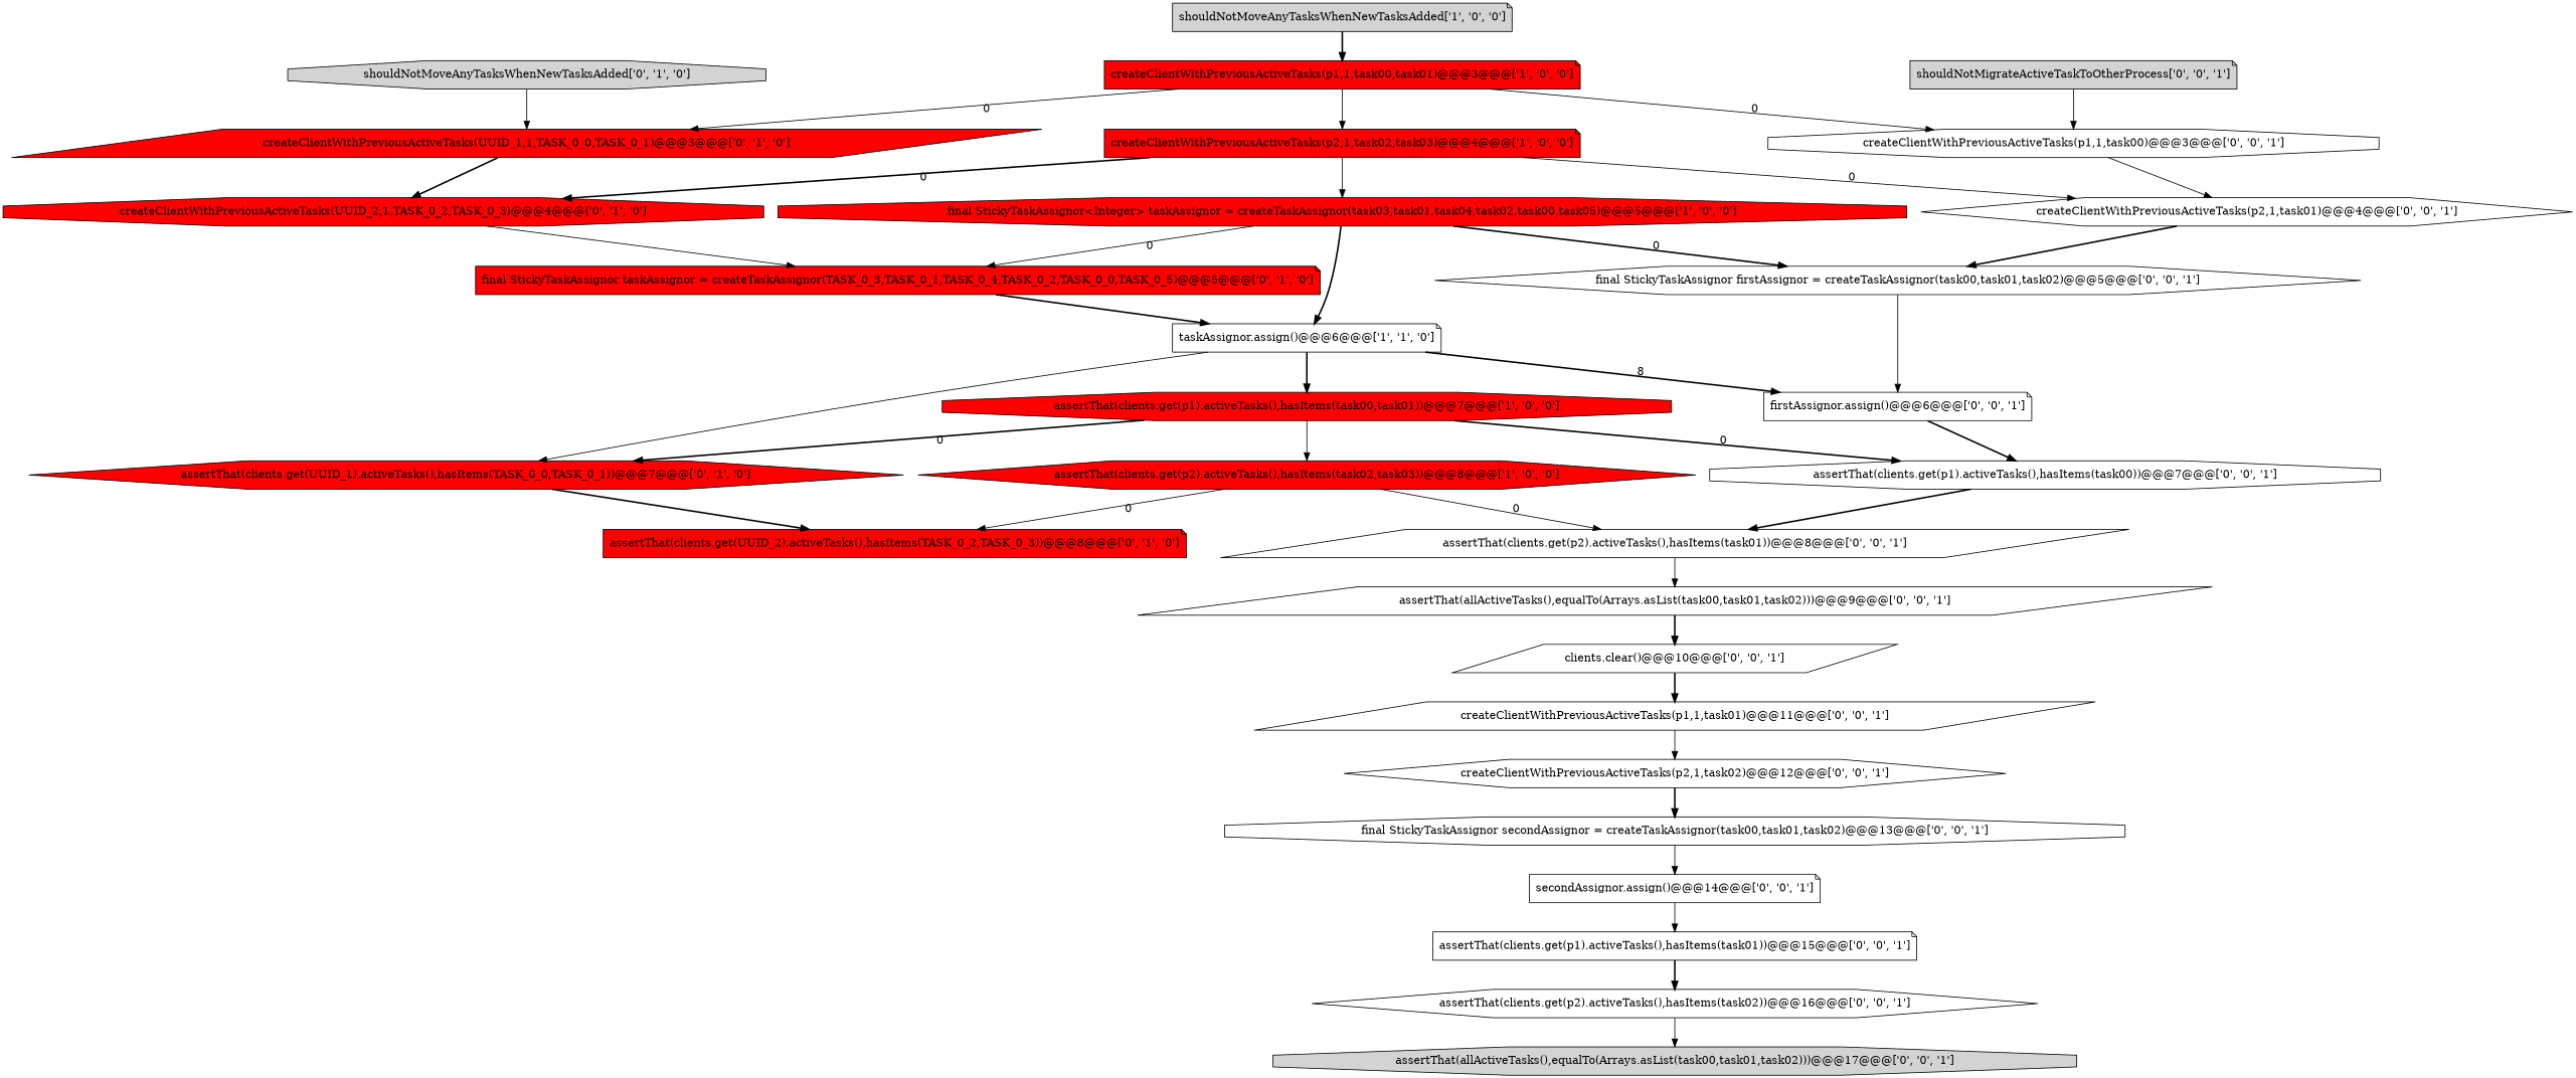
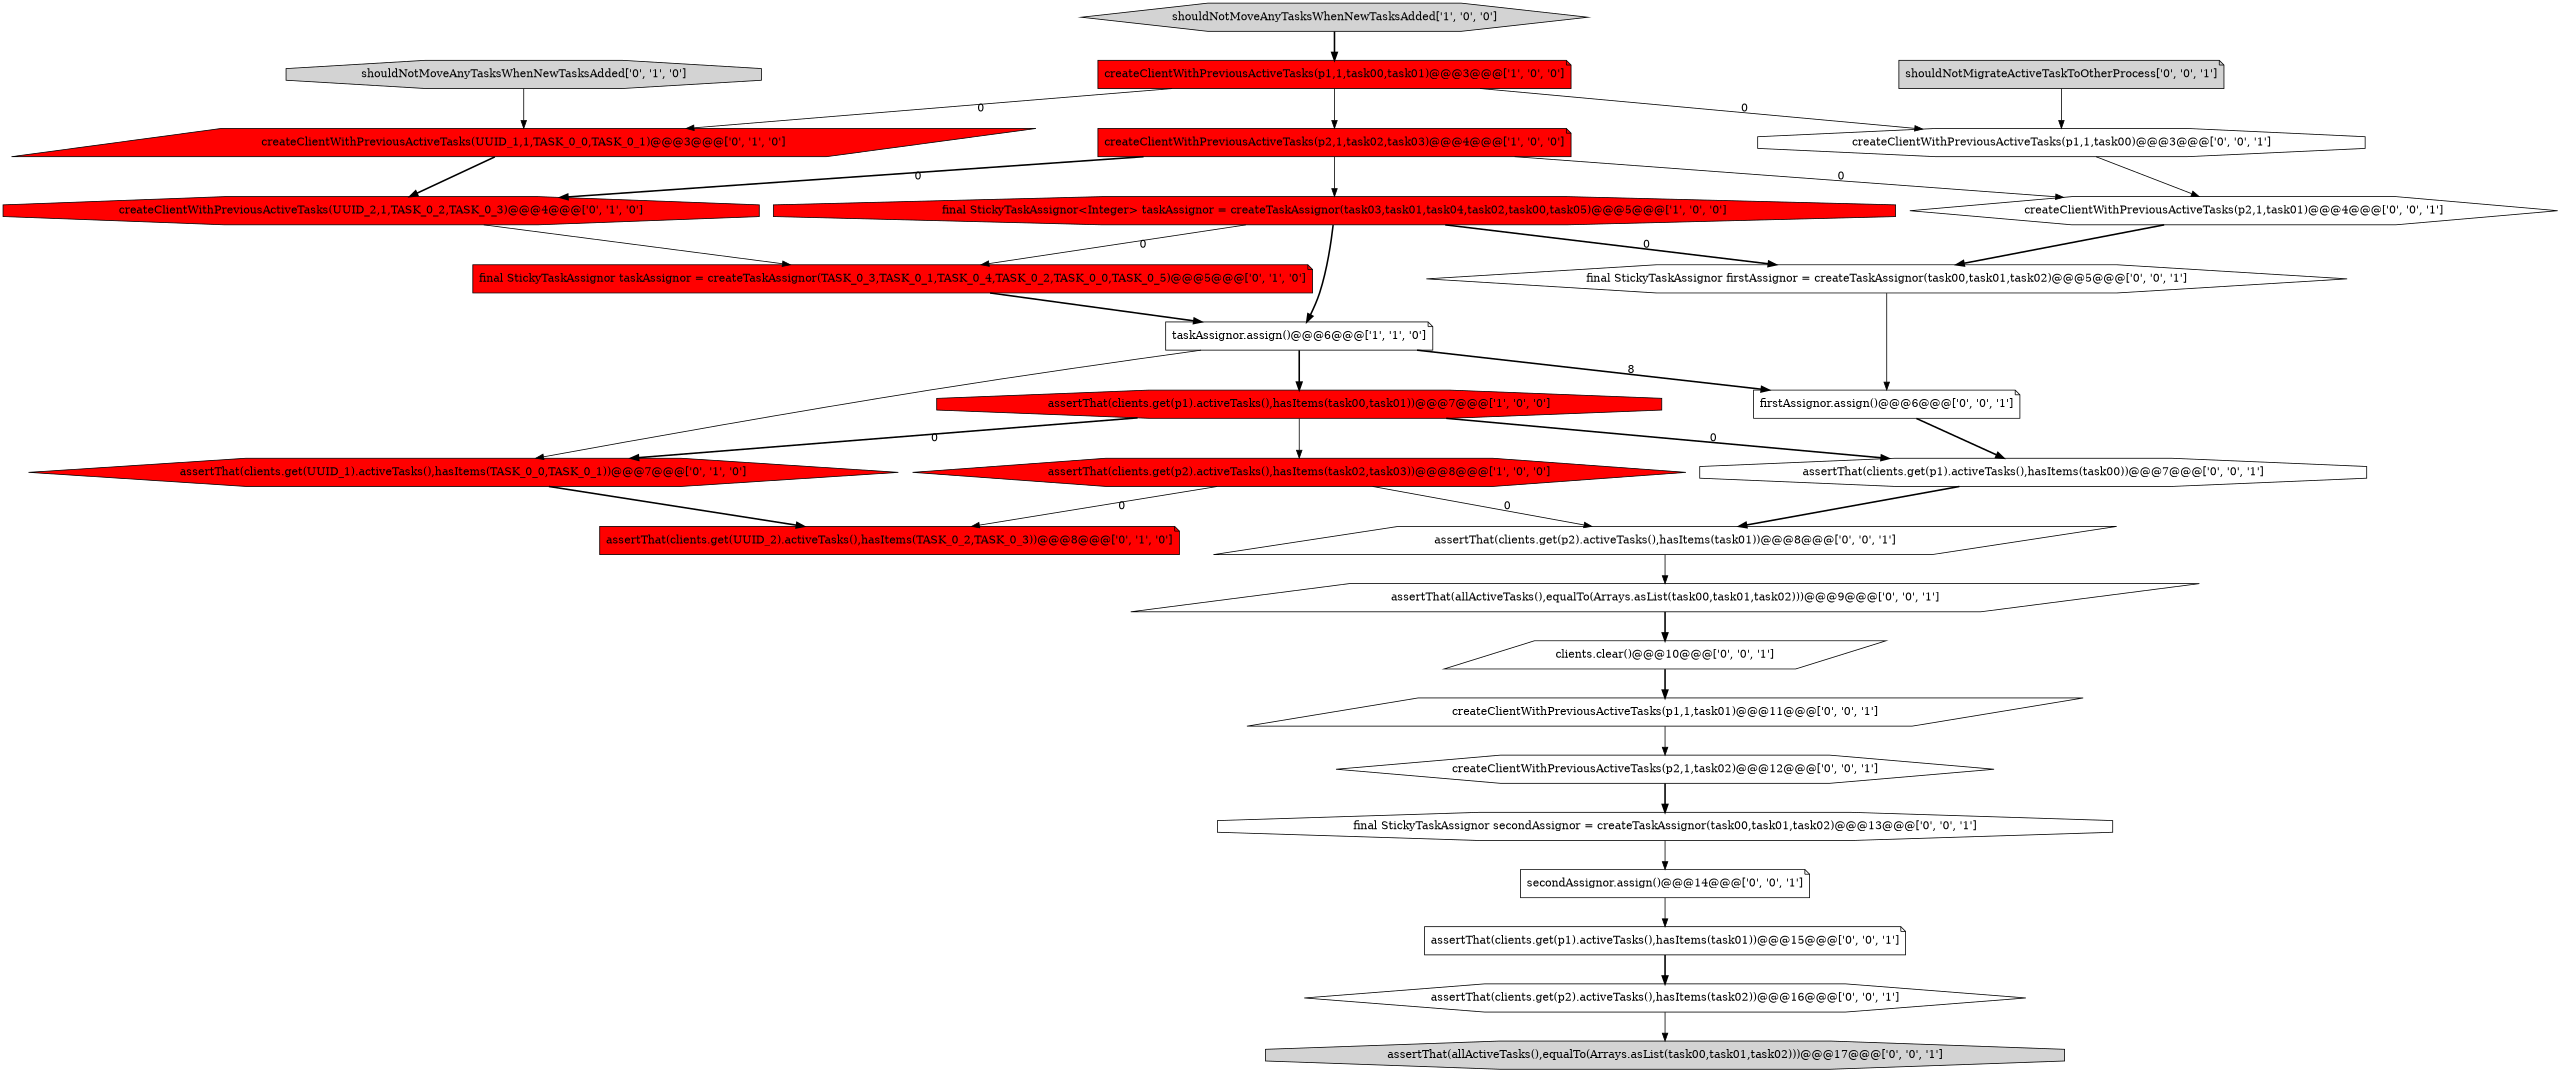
  digraph {
    node [fillcolor=white shape=note style=filled]
    edge [style=solid]
    n1 [fillcolor=red label="createClientWithPreviousActiveTasks(UUID_1,1,TASK_0_0,TASK_0_1)@@@3@@@['0', '1', '0']" shape=parallelogram]
    n2 [fillcolor=red label="createClientWithPreviousActiveTasks(UUID_2,1,TASK_0_2,TASK_0_3)@@@4@@@['0', '1', '0']" shape=octagon]
    n3 [fillcolor=red label="final StickyTaskAssignor taskAssignor = createTaskAssignor(TASK_0_3,TASK_0_1,TASK_0_4,TASK_0_2,TASK_0_0,TASK_0_5)@@@5@@@['0', '1', '0']"]
    n4 [fillcolor=lightgray label="shouldNotMoveAnyTasksWhenNewTasksAdded['0', '1', '0']" shape=octagon]
    n5 [label="taskAssignor.assign()@@@6@@@['1', '1', '0']"]
    n6 [fillcolor=red label="assertThat(clients.get(p1).activeTasks(),hasItems(task00,task01))@@@7@@@['1', '0', '0']" shape=octagon]
    n7 [label="firstAssignor.assign()@@@6@@@['0', '0', '1']"]
    n8 [fillcolor=red label="assertThat(clients.get(UUID_1).activeTasks(),hasItems(TASK_0_0,TASK_0_1))@@@7@@@['0', '1', '0']" shape=hexagon]
    n9 [label="assertThat(clients.get(p1).activeTasks(),hasItems(task00))@@@7@@@['0', '0', '1']" shape=octagon]
    n10 [fillcolor=red label="assertThat(clients.get(p2).activeTasks(),hasItems(task02,task03))@@@8@@@['1', '0', '0']" shape=hexagon]
    n11 [fillcolor=red label="assertThat(clients.get(UUID_2).activeTasks(),hasItems(TASK_0_2,TASK_0_3))@@@8@@@['0', '1', '0']"]
    n12 [label="assertThat(clients.get(p2).activeTasks(),hasItems(task01))@@@8@@@['0', '0', '1']" shape=parallelogram]
    n13 [label="assertThat(allActiveTasks(),equalTo(Arrays.asList(task00,task01,task02)))@@@9@@@['0', '0', '1']" shape=parallelogram]
    n14 [label="clients.clear()@@@10@@@['0', '0', '1']" shape=parallelogram]
    n15 [label="final StickyTaskAssignor firstAssignor = createTaskAssignor(task00,task01,task02)@@@5@@@['0', '0', '1']" shape=hexagon]
    n16 [fillcolor=red label="createClientWithPreviousActiveTasks(p2,1,task02,task03)@@@4@@@['1', '0', '0']"]
    n17 [label="createClientWithPreviousActiveTasks(p2,1,task01)@@@4@@@['0', '0', '1']" shape=hexagon]
    n18 [fillcolor=red label="final StickyTaskAssignor<Integer> taskAssignor = createTaskAssignor(task03,task01,task04,task02,task00,task05)@@@5@@@['1', '0', '0']" shape=octagon]
    n19 [label="createClientWithPreviousActiveTasks(p1,1,task01)@@@11@@@['0', '0', '1']" shape=parallelogram]
    n20 [label="createClientWithPreviousActiveTasks(p2,1,task02)@@@12@@@['0', '0', '1']" shape=hexagon]
    n21 [label="assertThat(clients.get(p1).activeTasks(),hasItems(task01))@@@15@@@['0', '0', '1']"]
    n22 [label="assertThat(clients.get(p2).activeTasks(),hasItems(task02))@@@16@@@['0', '0', '1']" shape=hexagon]
    n23 [fillcolor=lightgray label="assertThat(allActiveTasks(),equalTo(Arrays.asList(task00,task01,task02)))@@@17@@@['0', '0', '1']" shape=octagon]
-   n24 [fillcolor=lightgray label="shouldNotMoveAnyTasksWhenNewTasksAdded['1', '0', '0']"]
+   n24 [fillcolor=lightgray label="shouldNotMoveAnyTasksWhenNewTasksAdded['1', '0', '0']" shape=hexagon]
    n25 [fillcolor=red label="createClientWithPreviousActiveTasks(p1,1,task00,task01)@@@3@@@['1', '0', '0']"]
    n26 [label="createClientWithPreviousActiveTasks(p1,1,task00)@@@3@@@['0', '0', '1']" shape=octagon]
    n27 [label="final StickyTaskAssignor secondAssignor = createTaskAssignor(task00,task01,task02)@@@13@@@['0', '0', '1']" shape=octagon]
    n28 [label="secondAssignor.assign()@@@14@@@['0', '0', '1']"]
    n29 [fillcolor=lightgray label="shouldNotMigrateActiveTaskToOtherProcess['0', '0', '1']"]
    n1 -> n2 [style=bold]
    n2 -> n3
    n3 -> n5 [style=bold]
    n4 -> n1
    n5 -> n6 [style=bold]
    n5 -> n7 [label=8 style=bold]
    n5 -> n8
    n6 -> n8 [label=0 style=bold]
    n6 -> n9 [label=0 style=bold]
    n6 -> n10
    n7 -> n9 [style=bold]
    n8 -> n11 [style=bold]
    n9 -> n12 [style=bold]
    n10 -> n11 [label=0]
    n10 -> n12 [label=0]
    n12 -> n13
    n13 -> n14 [style=bold]
    n14 -> n19 [style=bold]
    n15 -> n7
    n16 -> n2 [label=0 style=bold]
    n16 -> n17 [label=0]
    n16 -> n18
    n17 -> n15 [style=bold]
    n18 -> n3 [label=0]
    n18 -> n5 [style=bold]
    n18 -> n15 [label=0 style=bold]
    n19 -> n20
    n20 -> n27 [style=bold]
    n21 -> n22 [style=bold]
    n22 -> n23
    n24 -> n25 [style=bold]
    n25 -> n1 [label=0]
    n25 -> n16
    n25 -> n26 [label=0]
    n26 -> n17
    n27 -> n28
    n28 -> n21
    n29 -> n26
  }
